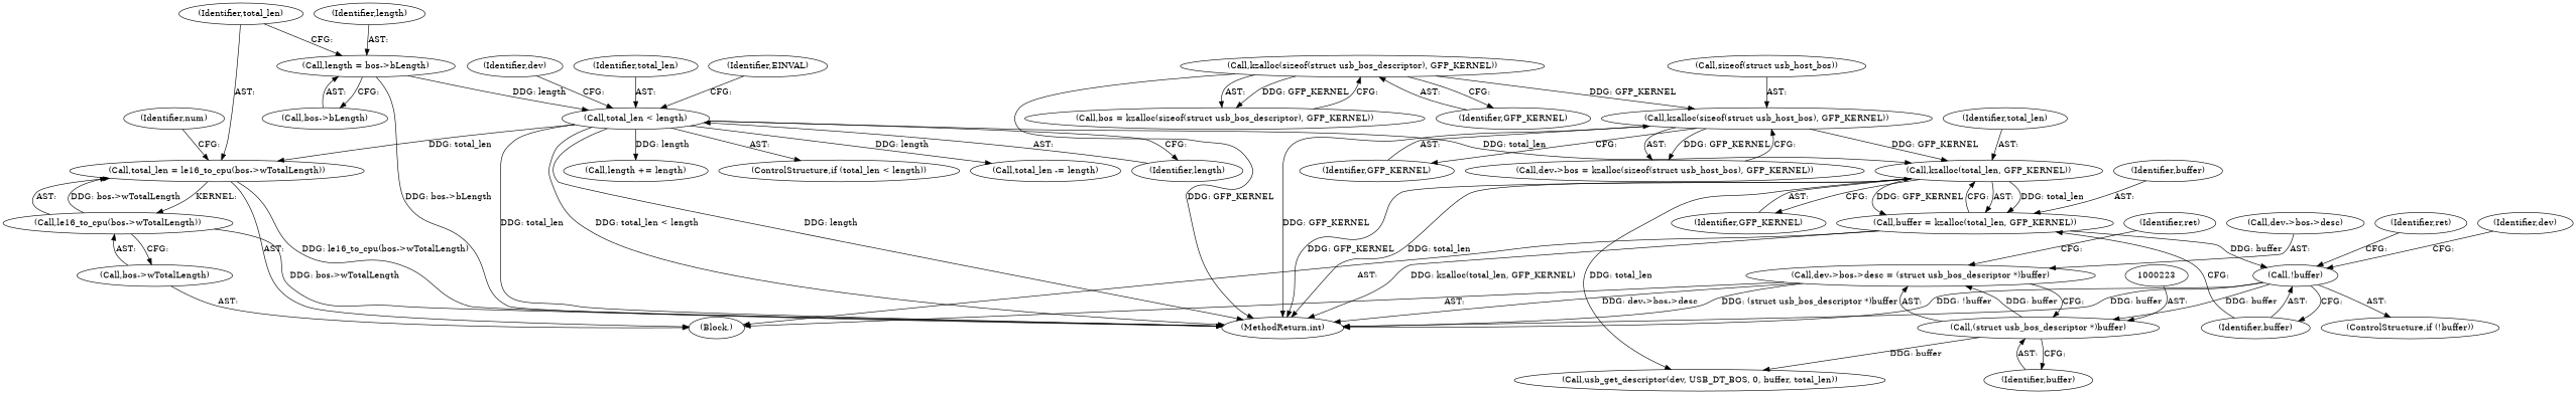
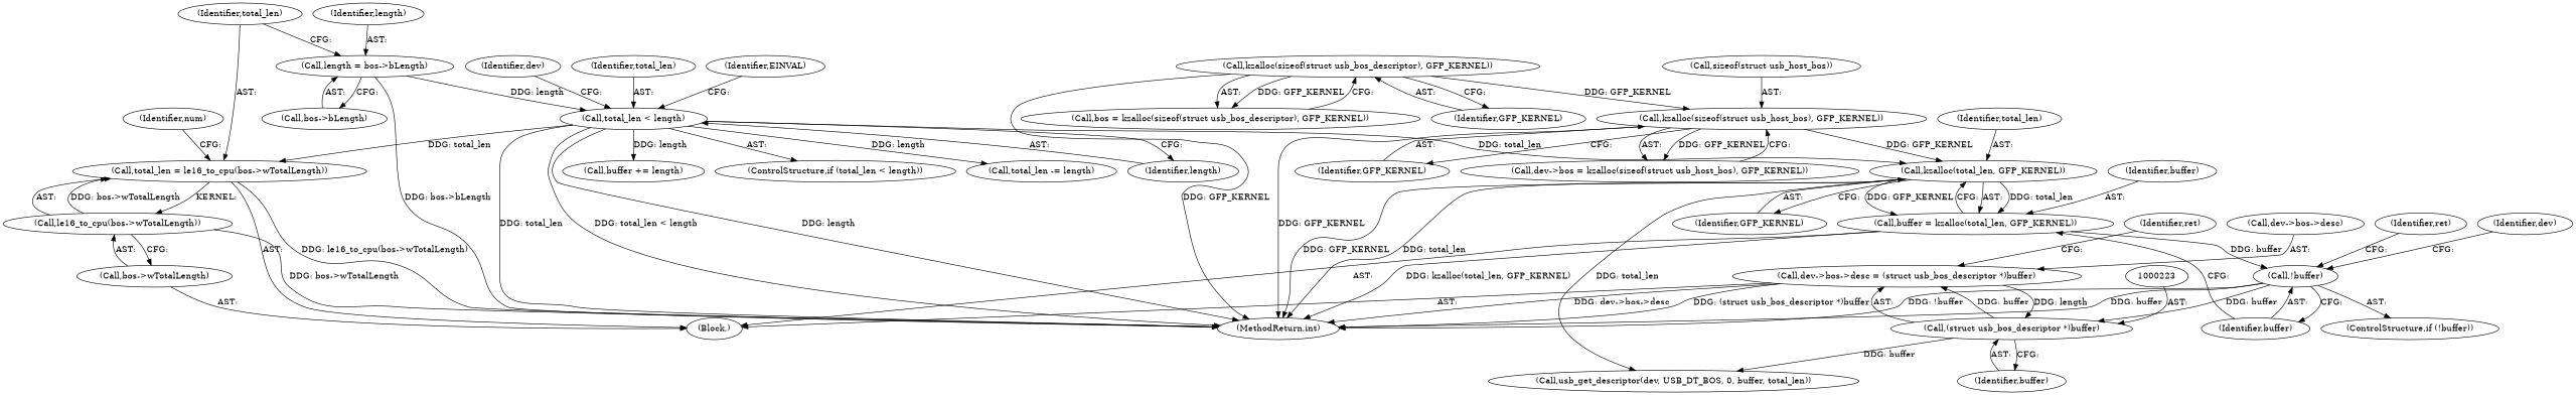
  digraph {
    n1 [label="(Call,dev->bos->desc = (struct usb_bos_descriptor *)buffer)"]
    n2 [label="(Call,(struct usb_bos_descriptor *)buffer)"]
    n3 [label="(Block,)"]
    n4 [label="(MethodReturn,int)"]
    n5 [label="(Identifier,buffer)"]
    n6 [label="(Call,usb_get_descriptor(dev, USB_DT_BOS, 0, buffer, total_len))"]
    n7 [label="(Call,!buffer)"]
    n8 [label="(ControlStructure,if (!buffer))"]
    n9 [label="(Identifier,buffer)"]
    n10 [label="(Call,buffer = kzalloc(total_len, GFP_KERNEL))"]
    n11 [label="(Call,kzalloc(total_len, GFP_KERNEL))"]
    n12 [label="(Identifier,GFP_KERNEL)"]
    n13 [label="(Call,total_len < length)"]
-   n14 [label="(Call,length += length)"]
+   n14 [label="(Call,buffer += length)"]
    n15 [label="(ControlStructure,if (total_len < length))"]
    n16 [label="(Call,total_len -= length)"]
    n17 [label="(Identifier,length)"]
    n18 [label="(Call,total_len = le16_to_cpu(bos->wTotalLength))"]
    n19 [label="(Call,le16_to_cpu(bos->wTotalLength))"]
    n20 [label="(Call,bos->wTotalLength)"]
    n21 [label="(Call,length = bos->bLength)"]
    n22 [label="(Call,bos->bLength)"]
    n23 [label="(Call,kzalloc(sizeof(struct usb_host_bos), GFP_KERNEL))"]
    n24 [label="(Identifier,GFP_KERNEL)"]
    n25 [label="(Call,dev->bos = kzalloc(sizeof(struct usb_host_bos), GFP_KERNEL))"]
    n26 [label="(Call,kzalloc(sizeof(struct usb_bos_descriptor), GFP_KERNEL))"]
    n27 [label="(Call,bos = kzalloc(sizeof(struct usb_bos_descriptor), GFP_KERNEL))"]
    n28 [label="(Identifier,GFP_KERNEL)"]
    n29 [label="(Identifier,length)"]
    n30 [label="(Identifier,ret)"]
    n31 [label="(Call,sizeof(struct usb_host_bos))"]
    n32 [label="(Identifier,ret)"]
    n33 [label="(Identifier,num)"]
    n34 [label="(Call,dev->bos->desc)"]
    n35 [label="(Identifier,buffer)"]
    n36 [label="(Identifier,total_len)"]
    n37 [label="(Identifier,dev)"]
    n38 [label="(Identifier,total_len)"]
    n39 [label="(Identifier,total_len)"]
    n40 [label="(Identifier,EINVAL)"]
    n41 [label="(Identifier,dev)"]
    1000223
-   n1 -> n2 [label="CFG: "]
+   n1 -> n2 [label="DDG: length"]
    n1 -> n3 [label="AST: "]
    n1 -> n4 [label="DDG: dev->bos->desc"]
    n1 -> n4 [label="DDG: (struct usb_bos_descriptor *)buffer"]
    n2 -> n1 [label="AST: "]
    n2 -> n1 [label="DDG: buffer"]
    n2 -> n5 [label="CFG: "]
    n2 -> n6 [label="DDG: buffer"]
    n5 -> n2 [label="AST: "]
    n7 -> n2 [label="DDG: buffer"]
    n7 -> n4 [label="DDG: buffer"]
    n7 -> n4 [label="DDG: !buffer"]
    n7 -> n8 [label="AST: "]
    n7 -> n9 [label="CFG: "]
    n9 -> n7 [label="AST: "]
    n9 -> n10 [label="CFG: "]
    n10 -> n3 [label="AST: "]
    n10 -> n4 [label="DDG: kzalloc(total_len, GFP_KERNEL)"]
    n10 -> n7 [label="DDG: buffer"]
    n10 -> n11 [label="CFG: "]
    n11 -> n4 [label="DDG: GFP_KERNEL"]
    n11 -> n4 [label="DDG: total_len"]
    n11 -> n6 [label="DDG: total_len"]
    n11 -> n10 [label="AST: "]
    n11 -> n10 [label="DDG: total_len"]
    n11 -> n10 [label="DDG: GFP_KERNEL"]
    n11 -> n12 [label="CFG: "]
    n12 -> n11 [label="AST: "]
    n13 -> n4 [label="DDG: length"]
    n13 -> n4 [label="DDG: total_len"]
    n13 -> n4 [label="DDG: total_len < length"]
    n13 -> n11 [label="DDG: total_len"]
    n13 -> n14 [label="DDG: length"]
    n13 -> n15 [label="AST: "]
    n13 -> n16 [label="DDG: length"]
    n13 -> n17 [label="CFG: "]
    n13 -> n18 [label="DDG: total_len"]
    n17 -> n13 [label="AST: "]
    n18 -> n3 [label="AST: "]
    n18 -> n4 [label="DDG: le16_to_cpu(bos->wTotalLength)"]
    n18 -> n19 [label="KERNEL: "]
    n19 -> n4 [label="DDG: bos->wTotalLength"]
    n19 -> n18 [label="AST: "]
    n19 -> n18 [label="DDG: bos->wTotalLength"]
    n19 -> n20 [label="CFG: "]
    n20 -> n3 [label="AST: "]
    n20 -> n19 [label="AST: "]
    n21 -> n4 [label="DDG: bos->bLength"]
    n21 -> n13 [label="DDG: length"]
    n21 -> n22 [label="CFG: "]
    n22 -> n21 [label="AST: "]
    n23 -> n4 [label="DDG: GFP_KERNEL"]
    n23 -> n11 [label="DDG: GFP_KERNEL"]
    n23 -> n24 [label="CFG: "]
    n23 -> n25 [label="AST: "]
    n23 -> n25 [label="DDG: GFP_KERNEL"]
    n24 -> n23 [label="AST: "]
    n25 -> n23 [label="CFG: "]
    n26 -> n4 [label="DDG: GFP_KERNEL"]
    n26 -> n23 [label="DDG: GFP_KERNEL"]
    n26 -> n27 [label="AST: "]
    n26 -> n27 [label="DDG: GFP_KERNEL"]
    n26 -> n28 [label="CFG: "]
    n27 -> n26 [label="CFG: "]
    n28 -> n26 [label="AST: "]
    n29 -> n21 [label="AST: "]
    n30 -> n1 [label="CFG: "]
    n31 -> n23 [label="AST: "]
    n32 -> n7 [label="CFG: "]
    n33 -> n18 [label="CFG: "]
    n34 -> n1 [label="AST: "]
    n35 -> n10 [label="AST: "]
    n36 -> n11 [label="AST: "]
    n37 -> n7 [label="CFG: "]
    n38 -> n13 [label="AST: "]
    n39 -> n18 [label="AST: "]
    n39 -> n21 [label="CFG: "]
    n40 -> n13 [label="CFG: "]
    n41 -> n13 [label="CFG: "]
    1000223 -> n2 [label="AST: "]
  }
